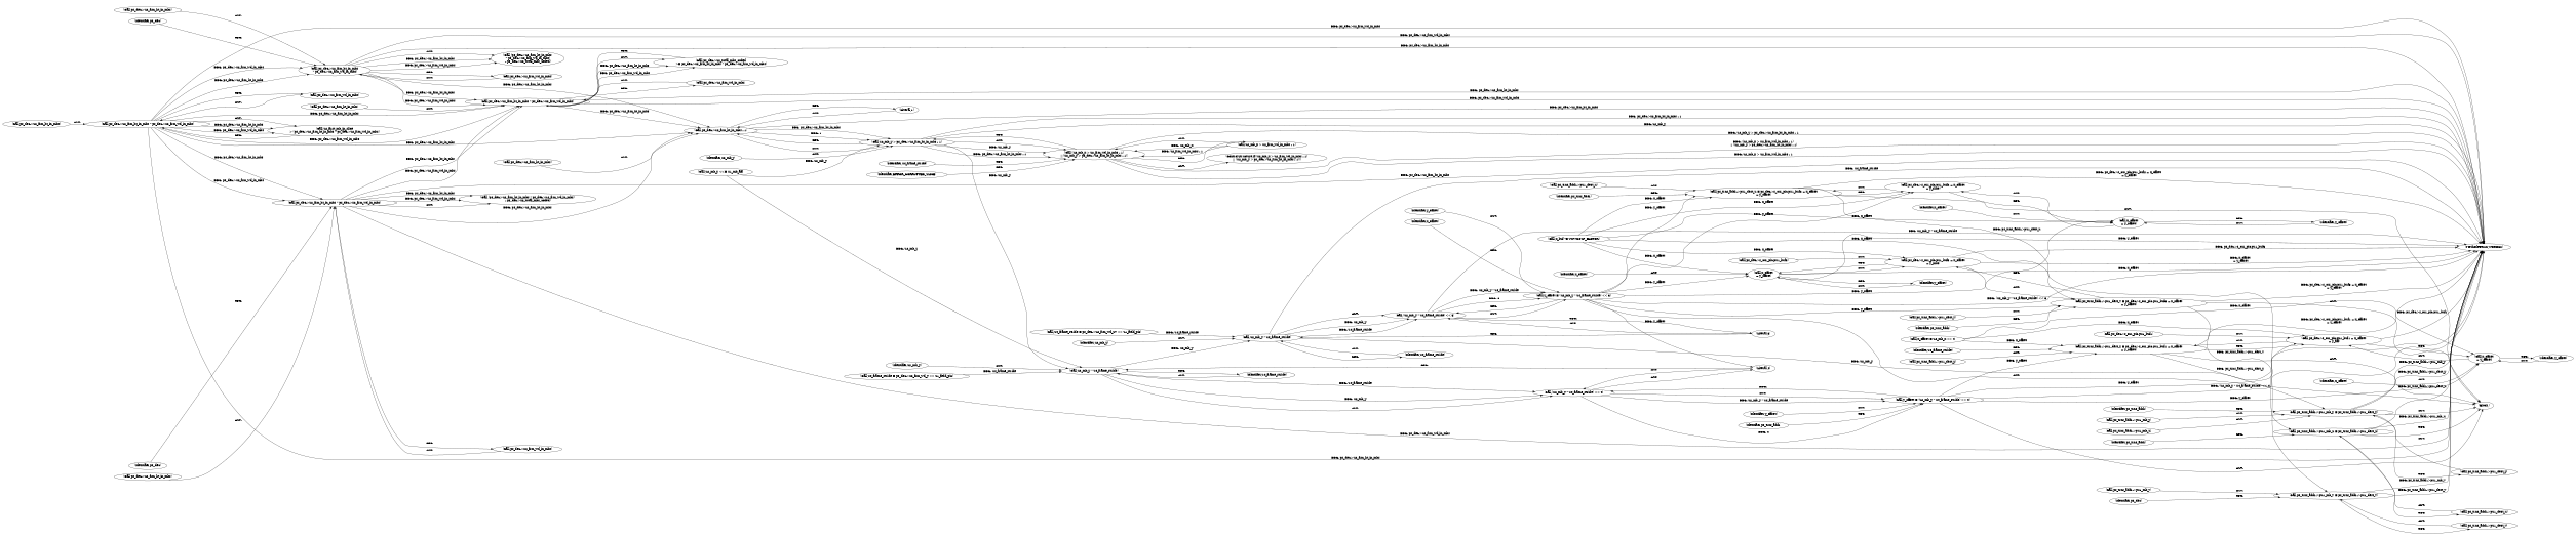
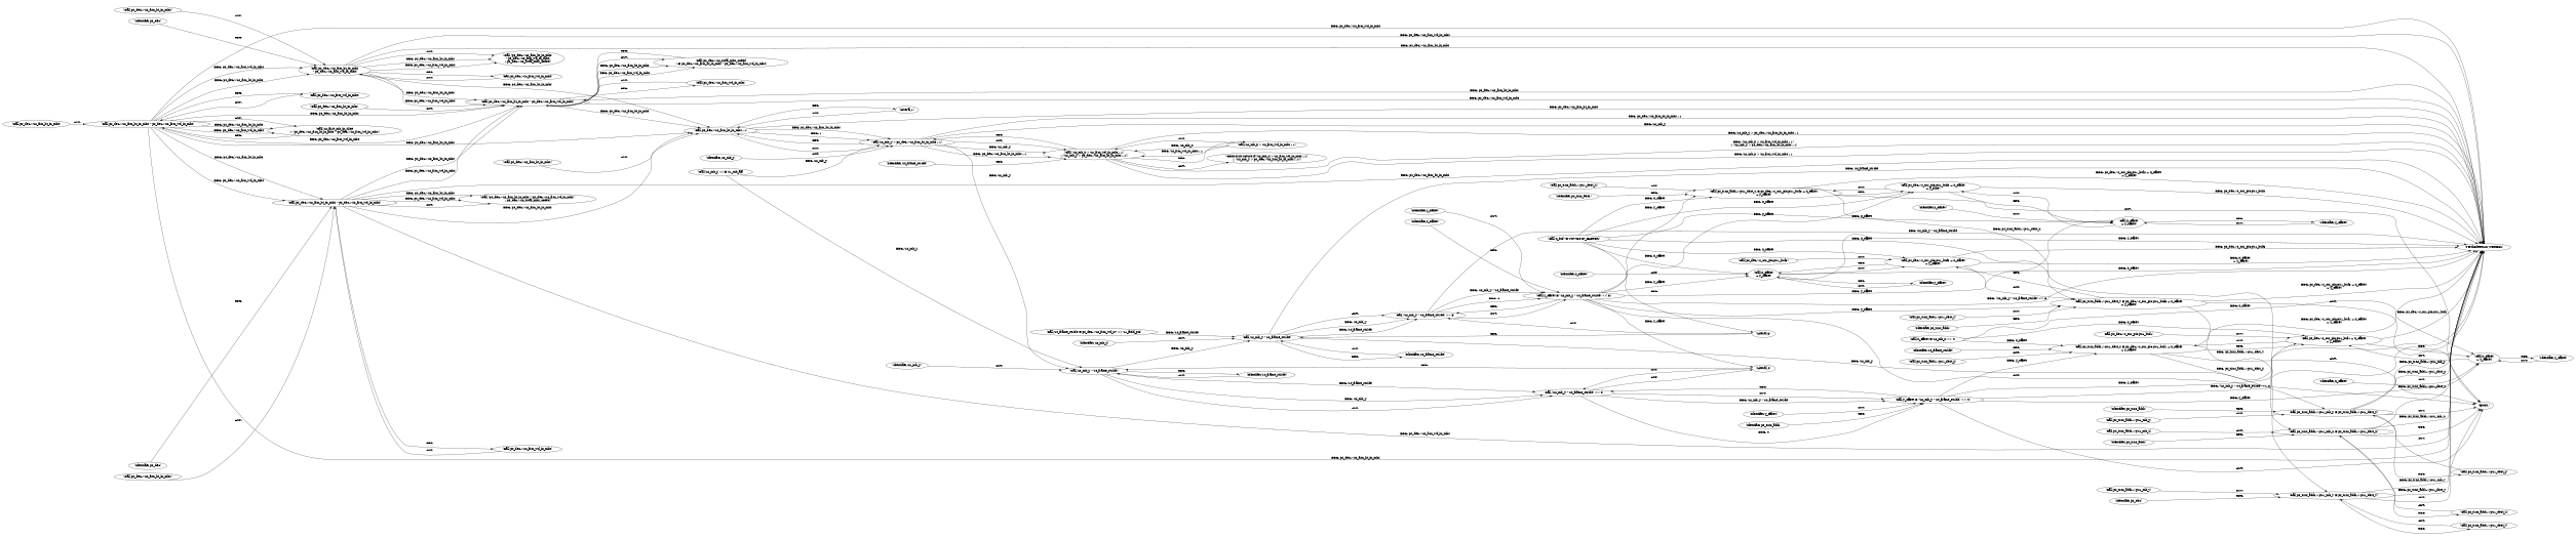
  digraph {
    rankdir=LR
    n1 [label="(Call,ps_dec->u2_frm_ht_in_mbs - 1)"]
    n2 [label="(Call,u2_mb_y > ps_dec->u2_frm_ht_in_mbs - 1)"]
    n3 [label="(MethodReturn,WORD32)"]
    n4 [label="(Literal,1)"]
    n5 [label="(Call,(u2_mb_x > u2_frm_wd_in_mbs - 1)\n || (u2_mb_y > ps_dec->u2_frm_ht_in_mbs - 1))"]
    n6 [label="(Call,u2_mb_y * u4_frame_stride)"]
    n7 [label="(Call,ps_dec->u2_frm_ht_in_mbs * ps_dec->u2_frm_wd_in_mbs)"]
    n8 [label="(Call,ps_dec->u2_frm_ht_in_mbs * ps_dec->u2_frm_wd_in_mbs)"]
    n9 [label="(Call,ps_dec->u2_frm_ht_in_mbs * ps_dec->u2_frm_wd_in_mbs)"]
    n10 [label="(Call,ps_dec->u2_frm_ht_in_mbs\n * ps_dec->u2_frm_wd_in_mbs)"]
    n11 [label="(Call,ps_dec->u2_frm_wd_in_mbs)"]
    n12 [label="(Call,u2_first_mb_in_slice\n > (ps_dec->u2_frm_ht_in_mbs * ps_dec->u2_frm_wd_in_mbs))"]
    n13 [label="(Call,ps_dec->u2_frm_wd_in_mbs)"]
    n14 [label="(Call,(ps_dec->u2_frm_ht_in_mbs * ps_dec->u2_frm_wd_in_mbs)\n - ps_dec->u2_total_mbs_coded)"]
    n15 [label="(Call,ps_dec->u2_total_mbs_coded\n >= ps_dec->u2_frm_ht_in_mbs * ps_dec->u2_frm_wd_in_mbs)"]
    n16 [label="(Call,ps_dec->u2_frm_wd_in_mbs)"]
    n17 [label="(Call,ps_dec->u2_frm_wd_in_mbs)"]
    n18 [label="(Call,(ps_dec->u2_frm_ht_in_mbs\n * ps_dec->u2_frm_wd_in_mbs)\n - ps_dec->u2_total_mbs_coded)"]
    n19 [label="(Call,u2_mb_x > u2_frm_wd_in_mbs - 1)"]
    n20 [label="(ControlStructure,if((u2_mb_x > u2_frm_wd_in_mbs - 1)\n || (u2_mb_y > ps_dec->u2_frm_ht_in_mbs - 1)))"]
    n21 [label="(Call,(u2_mb_y * u4_frame_stride) << 4)"]
    n22 [label="(Call,u2_mb_y * u4_frame_stride)"]
    n23 [label="(Identifier,u4_frame_stride)"]
    n24 [label="(Call,y_offset = (u2_mb_y * u4_frame_stride) << 4)"]
    n25 [label="(Literal,4)"]
    n26 [label="(Call,(u2_mb_y * u4_frame_stride) << 3)"]
    n27 [label="(Identifier,u4_frame_stride)"]
    n28 [label="(Call,ps_trns_addr->pu1_dest_y = ps_dec->s_cur_pic.pu1_buf1 + x_offset\n + y_offset)"]
-   n29 [label="(Call,ps_dec->s_cur_pic.pu1_buf1 + x_offset\n + y_aff)"]
+   n29 [label="(Call,ps_dec->s_cur_pic.pu1_buf1 + x_offset\n + y_offset)"]
    n30 [label="(Call,x_offset\n + y_offset)"]
    n31 [label="(Block,)"]
    n32 [label="(Call,ps_trns_addr->pu1_mb_y = ps_trns_addr->pu1_dest_y)"]
    n33 [label="(Identifier,y_offset)"]
    n34 [label="(Call,ps_trns_addr->pu1_dest_y)"]
    n35 [label="(Call,y_offset = (u2_mb_y * u4_frame_stride) << 3)"]
    n36 [label="(Literal,3)"]
    n37 [label="(Call,ps_trns_addr->pu1_dest_u = ps_dec->s_cur_pic.pu1_buf2 + x_offset\n + y_offset)"]
    n38 [label="(Call,ps_dec->s_cur_pic.pu1_buf2 + x_offset\n + y_slice)"]
    n39 [label="(Call,x_offset\n + y_offset)"]
    n40 [label="(Call,ps_trns_addr->pu1_dest_v = ps_dec->s_cur_pic.pu1_buf3 + x_offset\n + y_offset)"]
    n41 [label="(Call,x_offset\n + y_offset)"]
    n42 [label="(Call,ps_trns_addr->pu1_mb_u = ps_trns_addr->pu1_dest_u)"]
    n43 [label="(Identifier,y_offset)"]
-   n44 [label="(Call,ps_dec->s_cur_pic.pu1_buf3 + x_offset\n + y_mbs)"]
+   n44 [label="(Call,ps_dec->s_cur_pic.pu1_buf3 + x_offset\n + y_offset)"]
    n45 [label="(Call,ps_trns_addr->pu1_mb_v = ps_trns_addr->pu1_dest_v)"]
    n46 [label="(Identifier,y_offset)"]
    n47 [label="(Call,ps_trns_addr->pu1_dest_u)"]
    n48 [label="(Call,ps_trns_addr->pu1_dest_v)"]
    n49 [label="(Call,ps_dec->u2_frm_ht_in_mbs)"]
    n50 [label="(Call,u2_mb_y <<= u1_mb_aff)"]
    n51 [label="(Call,ps_trns_addr->pu1_mb_y)"]
    n52 [label="(Identifier,u2_mb_y)"]
    n53 [label="(Identifier,x_offset)"]
    n54 [label="(Identifier,u2_mb_y)"]
    n55 [label="(Call,ps_dec->u2_frm_ht_in_mbs)"]
    n56 [label="(Identifier,x_offset)"]
    n57 [label="(Call,x_buf *= YUV420SP_FACTOR)"]
    n58 [label="(Call,ps_dec->s_cur_pic.pu1_buf3)"]
    n59 [label="(Call,ps_trns_addr->pu1_dest_v)"]
    n60 [label="(Identifier,x_offset)"]
    n61 [label="(Identifier,ps_dec)"]
    n62 [label="(Call,u4_frame_stride = ps_dec->u2_frm_wd_uv << u1_field_pic)"]
    n63 [label="(Identifier,u2_mb_y)"]
    n64 [label="(Identifier,y_offset)"]
    n65 [label="(Call,ps_trns_addr->pu1_mb_u)"]
    n66 [label="(Identifier,y_offset)"]
-   n67 [label="(Identifier,ERROR_CORRUPTED_SLICE)"]
    n68 [label="(Identifier,ps_dec)"]
    n69 [label="(Call,ps_dec->u2_frm_ht_in_mbs)"]
    n70 [label="(Call,x_offset = u2_mb_x << 4)"]
    n71 [label="(Identifier,u4_frame_stride)"]
    n72 [label="(Identifier,ps_dec)"]
    n73 [label="(Call,ps_dec->s_cur_pic.pu1_buf1)"]
    n74 [label="(Identifier,ps_trns_addr)"]
    n75 [label="(Identifier,u4_frame_stride)"]
    n76 [label="(Call,ps_trns_addr->pu1_dest_u)"]
    n77 [label="(Identifier,ps_trns_addr)"]
    n78 [label="(Identifier,x_offset)"]
    n79 [label="(Call,ps_trns_addr->pu1_mb_v)"]
    n80 [label="(Call,ps_dec->u2_frm_ht_in_mbs)"]
    n81 [label="(Identifier,ps_trns_addr)"]
    n82 [label="(Call,ps_trns_addr->pu1_dest_y)"]
    n83 [label="(Identifier,ps_trns_addr)"]
    n84 [label="(Identifier,ps_trns_addr)"]
    n85 [label="(Call,ps_dec->u2_frm_ht_in_mbs)"]
-   n86 [label="(Call,u4_frame_stride = ps_dec->u2_frm_wd_y << u1_field_pic)"]
    n1 -> n2 [label="AST: "]
    n1 -> n2 [label="DDG: ps_dec->u2_frm_ht_in_mbs"]
    n1 -> n2 [label="DDG: 1"]
    n1 -> n3 [label="DDG: ps_dec->u2_frm_ht_in_mbs"]
    n1 -> n4 [label="CFG: "]
    n2 -> n1 [label="CFG: "]
    n2 -> n3 [label="DDG: u2_mb_y"]
    n2 -> n3 [label="DDG: ps_dec->u2_frm_ht_in_mbs - 1"]
    n2 -> n5 [label="AST: "]
    n2 -> n5 [label="DDG: u2_mb_y"]
    n2 -> n5 [label="DDG: ps_dec->u2_frm_ht_in_mbs - 1"]
    n2 -> n6 [label="DDG: u2_mb_y"]
    n4 -> n1 [label="AST: "]
    n5 -> n2 [label="CFG: "]
    n5 -> n3 [label="DDG: u2_mb_x > u2_frm_wd_in_mbs - 1"]
    n5 -> n3 [label="DDG: u2_mb_y > ps_dec->u2_frm_ht_in_mbs - 1"]
    n5 -> n3 [label="DDG: (u2_mb_x > u2_frm_wd_in_mbs - 1)\n || (u2_mb_y > ps_dec->u2_frm_ht_in_mbs - 1)"]
    n5 -> n19 [label="CFG: "]
    n5 -> n20 [label="AST: "]
    n6 -> n21 [label="AST: "]
    n6 -> n21 [label="DDG: u2_mb_y"]
    n6 -> n21 [label="DDG: u4_frame_stride"]
    n6 -> n22 [label="DDG: u2_mb_y"]
    n6 -> n23 [label="CFG: "]
    n7 -> n1 [label="DDG: ps_dec->u2_frm_ht_in_mbs"]
    n7 -> n3 [label="DDG: ps_dec->u2_frm_ht_in_mbs"]
    n7 -> n3 [label="DDG: ps_dec->u2_frm_wd_in_mbs"]
    n7 -> n8 [label="DDG: ps_dec->u2_frm_ht_in_mbs"]
    n7 -> n8 [label="DDG: ps_dec->u2_frm_wd_in_mbs"]
    n7 -> n9 [label="DDG: ps_dec->u2_frm_ht_in_mbs"]
    n7 -> n9 [label="DDG: ps_dec->u2_frm_wd_in_mbs"]
    n7 -> n10 [label="DDG: ps_dec->u2_frm_ht_in_mbs"]
    n7 -> n10 [label="DDG: ps_dec->u2_frm_wd_in_mbs"]
    n7 -> n11 [label="CFG: "]
    n7 -> n12 [label="AST: "]
    n7 -> n12 [label="DDG: ps_dec->u2_frm_ht_in_mbs"]
    n7 -> n12 [label="DDG: ps_dec->u2_frm_wd_in_mbs"]
    n8 -> n1 [label="DDG: ps_dec->u2_frm_ht_in_mbs"]
    n8 -> n3 [label="DDG: ps_dec->u2_frm_wd_in_mbs"]
    n8 -> n3 [label="DDG: ps_dec->u2_frm_ht_in_mbs"]
    n8 -> n9 [label="DDG: ps_dec->u2_frm_ht_in_mbs"]
    n8 -> n9 [label="DDG: ps_dec->u2_frm_wd_in_mbs"]
    n8 -> n13 [label="CFG: "]
    n8 -> n14 [label="AST: "]
    n8 -> n14 [label="DDG: ps_dec->u2_frm_ht_in_mbs"]
    n8 -> n14 [label="DDG: ps_dec->u2_frm_wd_in_mbs"]
    n9 -> n1 [label="DDG: ps_dec->u2_frm_ht_in_mbs"]
    n9 -> n3 [label="DDG: ps_dec->u2_frm_wd_in_mbs"]
    n9 -> n3 [label="DDG: ps_dec->u2_frm_ht_in_mbs"]
    n9 -> n15 [label="AST: "]
    n9 -> n15 [label="DDG: ps_dec->u2_frm_ht_in_mbs"]
    n9 -> n15 [label="DDG: ps_dec->u2_frm_wd_in_mbs"]
    n9 -> n16 [label="CFG: "]
    n10 -> n1 [label="DDG: ps_dec->u2_frm_ht_in_mbs"]
    n10 -> n3 [label="DDG: ps_dec->u2_frm_wd_in_mbs"]
    n10 -> n3 [label="DDG: ps_dec->u2_frm_ht_in_mbs"]
    n10 -> n9 [label="DDG: ps_dec->u2_frm_ht_in_mbs"]
    n10 -> n9 [label="DDG: ps_dec->u2_frm_wd_in_mbs"]
    n10 -> n17 [label="CFG: "]
    n10 -> n18 [label="AST: "]
    n10 -> n18 [label="DDG: ps_dec->u2_frm_ht_in_mbs"]
    n10 -> n18 [label="DDG: ps_dec->u2_frm_wd_in_mbs"]
    n11 -> n7 [label="AST: "]
    n12 -> n7 [label="CFG: "]
    n13 -> n8 [label="AST: "]
    n15 -> n9 [label="CFG: "]
    n16 -> n9 [label="AST: "]
    n17 -> n10 [label="AST: "]
    n19 -> n5 [label="AST: "]
    n19 -> n5 [label="DDG: u2_mb_x"]
    n19 -> n5 [label="DDG: u2_frm_wd_in_mbs - 1"]
    n21 -> n24 [label="AST: "]
    n21 -> n24 [label="DDG: u2_mb_y * u4_frame_stride"]
    n21 -> n24 [label="DDG: 4"]
    n21 -> n25 [label="AST: "]
    n22 -> n3 [label="DDG: u2_mb_y"]
    n22 -> n3 [label="DDG: u4_frame_stride"]
    n22 -> n26 [label="AST: "]
    n22 -> n26 [label="DDG: u2_mb_y"]
    n22 -> n26 [label="DDG: u4_frame_stride"]
    n22 -> n27 [label="CFG: "]
    n23 -> n6 [label="AST: "]
    n24 -> n3 [label="DDG: (u2_mb_y * u4_frame_stride) << 4"]
-   n24 -> n21 [label="DDG: "]
+   n24 -> n21 [label="CFG: "]
    n24 -> n28 [label="DDG: y_offset"]
    n24 -> n29 [label="DDG: y_offset"]
    n24 -> n30 [label="DDG: y_offset"]
    n24 -> n31 [label="AST: "]
    n25 -> n6 [label="CFG: "]
    n25 -> n21 [label="AST: "]
    n26 -> n3 [label="DDG: u2_mb_y * u4_frame_stride"]
    n26 -> n35 [label="AST: "]
    n26 -> n35 [label="DDG: u2_mb_y * u4_frame_stride"]
    n26 -> n35 [label="DDG: 3"]
-   n26 -> n36 [label="CFG: "]
+   n57 -> n36 [label="CFG: "]
    n27 -> n22 [label="AST: "]
    n28 -> n3 [label="DDG: ps_dec->s_cur_pic.pu1_buf1 + x_offset\n + y_offset"]
    n28 -> n29 [label="CFG: "]
    n28 -> n31 [label="AST: "]
    n28 -> n32 [label="DDG: ps_trns_addr->pu1_dest_y"]
    n29 -> n3 [label="DDG: ps_dec->s_cur_pic.pu1_buf1"]
    n29 -> n28 [label="AST: "]
    n29 -> n30 [label="CFG: "]
    n30 -> n29 [label="AST: "]
    n30 -> n33 [label="CFG: "]
    n32 -> n3 [label="DDG: ps_trns_addr->pu1_dest_y"]
    n32 -> n3 [label="DDG: ps_trns_addr->pu1_mb_y"]
    n32 -> n31 [label="AST: "]
    n32 -> n34 [label="CFG: "]
    n33 -> n30 [label="AST: "]
    n34 -> n32 [label="AST: "]
    n35 -> n3 [label="DDG: (u2_mb_y * u4_frame_stride) << 3"]
    n35 -> n25 [label="DDG: y_offset"]
    n35 -> n26 [label="CFG: "]
    n35 -> n31 [label="AST: "]
    n35 -> n37 [label="DDG: y_offset"]
    n35 -> n38 [label="DDG: y_offset"]
    n35 -> n39 [label="DDG: y_offset"]
    n35 -> n40 [label="DDG: y_offset"]
    n35 -> n41 [label="DDG: y_offset"]
    n36 -> n22 [label="CFG: "]
    n36 -> n26 [label="AST: "]
    n37 -> n3 [label="DDG: ps_dec->s_cur_pic.pu1_buf2 + x_offset\n + y_offset"]
    n37 -> n31 [label="AST: "]
    n37 -> n38 [label="CFG: "]
    n37 -> n42 [label="DDG: ps_trns_addr->pu1_dest_u"]
+   n38 -> n3 [label="DDG: ps_dec->s_cur_pic.pu1_buf2"]
    n38 -> n37 [label="AST: "]
    n38 -> n39 [label="CFG: "]
    n39 -> n38 [label="AST: "]
    n39 -> n43 [label="CFG: "]
    n40 -> n3 [label="DDG: ps_dec->s_cur_pic.pu1_buf3 + x_offset\n + y_offset"]
    n40 -> n31 [label="AST: "]
    n40 -> n44 [label="CFG: "]
    n40 -> n45 [label="DDG: ps_trns_addr->pu1_dest_v"]
    n41 -> n3 [label="DDG: y_offset"]
    n41 -> n3 [label="DDG: x_offset"]
    n41 -> n44 [label="AST: "]
    n41 -> n46 [label="CFG: "]
    n42 -> n3 [label="DDG: ps_trns_addr->pu1_dest_u"]
    n42 -> n3 [label="DDG: ps_trns_addr->pu1_mb_u"]
    n42 -> n31 [label="CFG: "]
    n42 -> n47 [label="CFG: "]
    n43 -> n39 [label="AST: "]
    n44 -> n3 [label="DDG: x_offset\n + y_offset"]
    n44 -> n3 [label="DDG: ps_dec->s_cur_pic.pu1_buf3"]
    n44 -> n40 [label="AST: "]
    n44 -> n41 [label="CFG: "]
    n45 -> n3 [label="DDG: ps_trns_addr->pu1_mb_v"]
    n45 -> n3 [label="DDG: ps_trns_addr->pu1_dest_v"]
+   n45 -> n31 [label="AST: "]
    n45 -> n48 [label="CFG: "]
    n46 -> n41 [label="AST: "]
    n47 -> n42 [label="AST: "]
    n48 -> n45 [label="AST: "]
    n49 -> n1 [label="AST: "]
    n50 -> n2 [label="DDG: u2_mb_y"]
    n50 -> n6 [label="DDG: u2_mb_y"]
    n51 -> n32 [label="AST: "]
    n52 -> n22 [label="AST: "]
    n53 -> n35 [label="CFG: "]
    n54 -> n2 [label="AST: "]
    n55 -> n8 [label="AST: "]
    n56 -> n39 [label="AST: "]
    n57 -> n37 [label="DDG: x_offset"]
    n57 -> n38 [label="DDG: x_offset"]
    n57 -> n39 [label="DDG: x_offset"]
    n57 -> n40 [label="DDG: x_offset"]
    n57 -> n41 [label="DDG: x_offset"]
    n57 -> n44 [label="DDG: x_offset"]
    n58 -> n44 [label="AST: "]
    n59 -> n40 [label="AST: "]
    n60 -> n41 [label="AST: "]
    n61 -> n45 [label="CFG: "]
    n62 -> n22 [label="DDG: u4_frame_stride"]
    n63 -> n6 [label="AST: "]
    n64 -> n24 [label="AST: "]
-   n65 -> n32 [label="AST: "]
+   n65 -> n42 [label="AST: "]
    n66 -> n35 [label="AST: "]
-   n67 -> n5 [label="CFG: "]
    n68 -> n10 [label="CFG: "]
    n69 -> n10 [label="AST: "]
    n70 -> n28 [label="DDG: x_offset"]
    n70 -> n29 [label="DDG: x_offset"]
    n70 -> n30 [label="DDG: x_offset"]
    n71 -> n5 [label="CFG: "]
    n72 -> n8 [label="CFG: "]
    n73 -> n29 [label="AST: "]
    n74 -> n37 [label="CFG: "]
    n75 -> n28 [label="CFG: "]
    n76 -> n37 [label="AST: "]
    n77 -> n32 [label="CFG: "]
    n78 -> n30 [label="AST: "]
    n79 -> n45 [label="AST: "]
    n80 -> n7 [label="AST: "]
    n81 -> n40 [label="CFG: "]
    n82 -> n28 [label="AST: "]
    n83 -> n24 [label="CFG: "]
    n84 -> n42 [label="CFG: "]
    n85 -> n9 [label="AST: "]
-   n86 -> n6 [label="DDG: u4_frame_stride"]
  }
